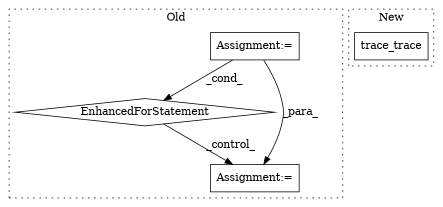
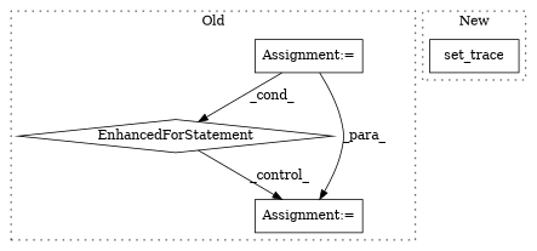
  digraph {
    node [a=7 l="80,2" s="5719,5846" shape=box]
    n1 [a=70 label=EnhancedForStatement shape=diamond]
    n2 [label="Assignment:="]
    n3 [l=2 label="Assignment:=" s=6180]
-   n4 [a=32 l=11 label=trace_trace s=7618]
+   n4 [a=32 l=11 label=set_trace s=7618]
    subgraph cluster_1 {
      label=Old
      style=dotted
      n1
      n2
      n3
    }
    subgraph cluster_2 {
      label=New
      style=dotted
      n4
    }
    n1 -> n3 [label=_control_]
    n2 -> n1 [label=_cond_]
    n2 -> n3 [label=_para_]
  }
